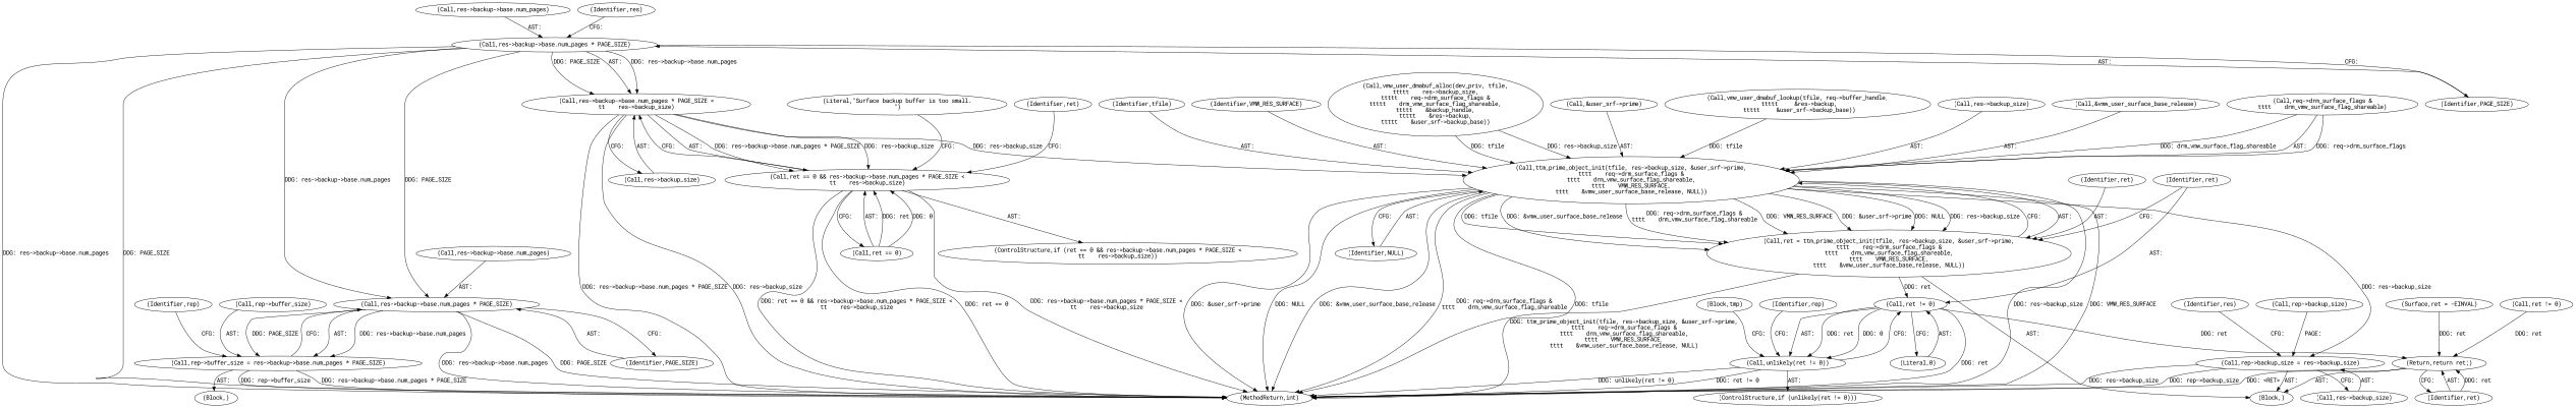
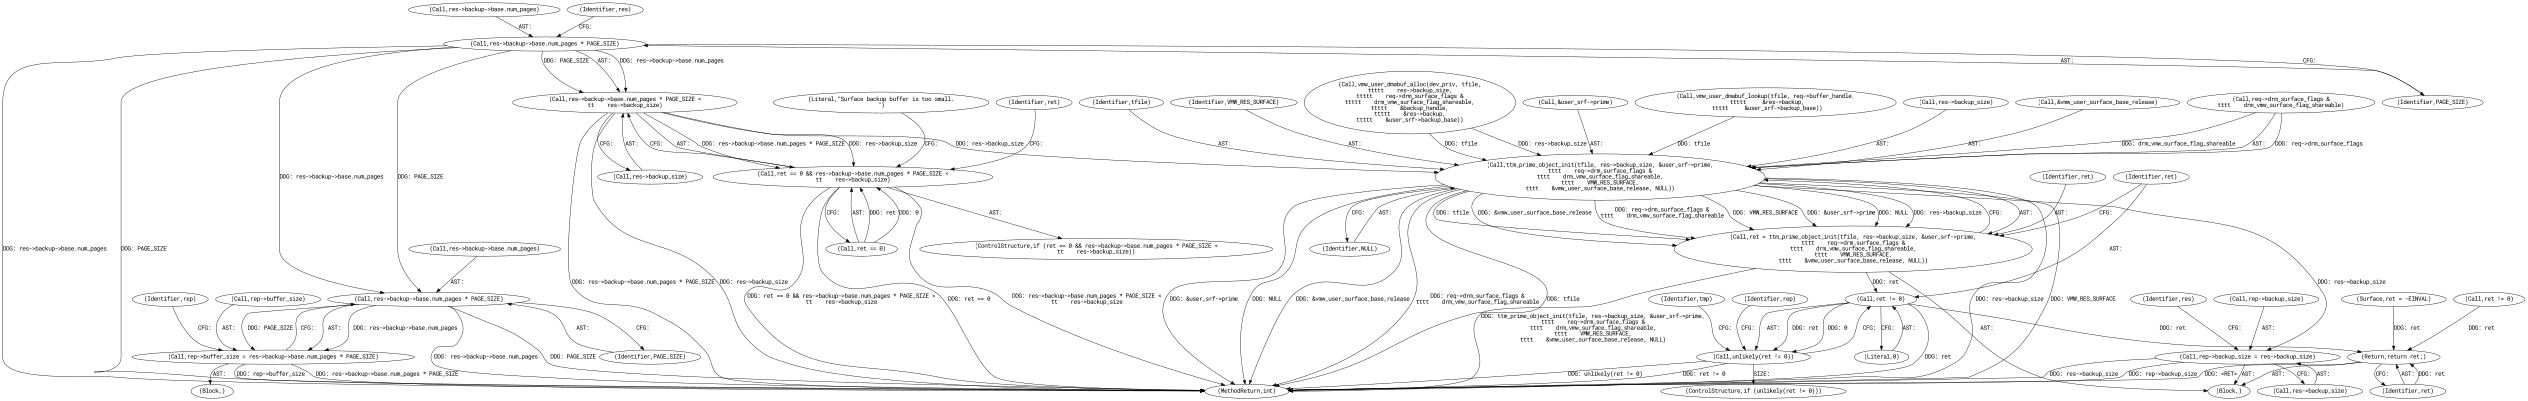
  digraph {
    fontname="Roboto Mono"
    node [fontname="Roboto Mono"]
    edge [fontname="Roboto Mono"]
    n1 [label="(Call,res->backup->base.num_pages * PAGE_SIZE)"]
    n2 [label="(Call,res->backup->base.num_pages * PAGE_SIZE <\n\t\t    res->backup_size)"]
    n3 [label="(Call,res->backup->base.num_pages * PAGE_SIZE)"]
    n4 [label="(MethodReturn,int)"]
    n5 [label="(Identifier,PAGE_SIZE)"]
    n6 [label="(Call,ret == 0 && res->backup->base.num_pages * PAGE_SIZE <\n\t\t    res->backup_size)"]
    n7 [label="(Call,ttm_prime_object_init(tfile, res->backup_size, &user_srf->prime,\n\t\t\t\t    req->drm_surface_flags &\n\t\t\t\t    drm_vmw_surface_flag_shareable,\n\t\t\t\t    VMW_RES_SURFACE,\n\t\t\t\t    &vmw_user_surface_base_release, NULL))"]
    n8 [label="(Call,res->backup_size)"]
    n9 [label="(Call,rep->buffer_size = res->backup->base.num_pages * PAGE_SIZE)"]
    n10 [label="(Identifier,PAGE_SIZE)"]
    n11 [label="(Call,ret == 0)"]
    n12 [label="(ControlStructure,if (ret == 0 && res->backup->base.num_pages * PAGE_SIZE <\n\t\t    res->backup_size))"]
    n13 [label="(Call,ret = ttm_prime_object_init(tfile, res->backup_size, &user_srf->prime,\n\t\t\t\t    req->drm_surface_flags &\n\t\t\t\t    drm_vmw_surface_flag_shareable,\n\t\t\t\t    VMW_RES_SURFACE,\n\t\t\t\t    &vmw_user_surface_base_release, NULL))"]
    n14 [label="(Call,rep->backup_size = res->backup_size)"]
    n15 [label="(Identifier,NULL)"]
    n16 [label="(Call,ret != 0)"]
    n17 [label="(Block,)"]
    n18 [label="(Call,res->backup_size)"]
    n19 [label="(Call,unlikely(ret != 0))"]
    n20 [label="(Return,return ret;)"]
    n21 [label="(Literal,0)"]
    n22 [label="(ControlStructure,if (unlikely(ret != 0)))"]
    n23 [label="(Identifier,ret)"]
    n24 [label="(Block,)"]
    n25 [label="(Call,res->backup->base.num_pages)"]
    n26 [label="(Call,req->drm_surface_flags &\n\t\t\t\t    drm_vmw_surface_flag_shareable)"]
    n27 [label="(Literal,\"Surface backup buffer is too small.\n\")"]
    n28 [label="(Identifier,rep)"]
    n29 [label="(Call,res->backup->base.num_pages)"]
    n30 [label="(Identifier,res)"]
    n31 [label="(Identifier,ret)"]
    n32 [label="(Identifier,tfile)"]
    n33 [label="(Identifier,VMW_RES_SURFACE)"]
    n34 [label="(Call,vmw_user_dmabuf_alloc(dev_priv, tfile,\n\t\t\t\t\t    res->backup_size,\n\t\t\t\t\t    req->drm_surface_flags &\n\t\t\t\t\t    drm_vmw_surface_flag_shareable,\n\t\t\t\t\t    &backup_handle,\n\t\t\t\t\t    &res->backup,\n\t\t\t\t\t    &user_srf->backup_base))"]
    n35 [label="(Call,&user_srf->prime)"]
    n36 [label="(Identifier,res)"]
    n37 [label="(Call,vmw_user_dmabuf_lookup(tfile, req->buffer_handle,\n \t\t\t\t\t     &res->backup,\n \t\t\t\t\t     &user_srf->backup_base))"]
    n38 [label="(Call,res->backup_size)"]
    n39 [label="(Call,ret != 0)"]
    n40 [label="(Call,rep->buffer_size)"]
    n41 [label="(Identifier,rep)"]
    n42 [label="(Identifier,ret)"]
-   n43 [label="(Block,tmp)"]
+   n43 [label="(Identifier,tmp)"]
    n44 [label="(Identifier,ret)"]
    n45 [label="(Call,&vmw_user_surface_base_release)"]
    n46 [label="(Call,rep->backup_size)"]
    n47 [label="(Surface,ret = -EINVAL)"]
    n1 -> n2 [label="AST: "]
    n1 -> n2 [label="DDG: res->backup->base.num_pages"]
    n1 -> n2 [label="DDG: PAGE_SIZE"]
    n1 -> n3 [label="DDG: res->backup->base.num_pages"]
    n1 -> n3 [label="DDG: PAGE_SIZE"]
    n1 -> n4 [label="DDG: res->backup->base.num_pages"]
    n1 -> n4 [label="DDG: PAGE_SIZE"]
    n1 -> n5 [label="CFG: "]
    n2 -> n4 [label="DDG: res->backup->base.num_pages * PAGE_SIZE"]
    n2 -> n4 [label="DDG: res->backup_size"]
    n2 -> n6 [label="AST: "]
    n2 -> n6 [label="DDG: res->backup->base.num_pages * PAGE_SIZE"]
    n2 -> n6 [label="DDG: res->backup_size"]
    n2 -> n7 [label="DDG: res->backup_size"]
    n2 -> n8 [label="CFG: "]
    n3 -> n4 [label="DDG: res->backup->base.num_pages"]
    n3 -> n4 [label="DDG: PAGE_SIZE"]
    n3 -> n9 [label="AST: "]
    n3 -> n9 [label="DDG: res->backup->base.num_pages"]
    n3 -> n9 [label="DDG: PAGE_SIZE"]
    n3 -> n10 [label="CFG: "]
    n5 -> n1 [label="AST: "]
    n6 -> n2 [label="CFG: "]
    n6 -> n4 [label="DDG: ret == 0 && res->backup->base.num_pages * PAGE_SIZE <\n\t\t    res->backup_size"]
    n6 -> n4 [label="DDG: ret == 0"]
    n6 -> n4 [label="DDG: res->backup->base.num_pages * PAGE_SIZE <\n\t\t    res->backup_size"]
    n6 -> n11 [label="CFG: "]
    n6 -> n12 [label="AST: "]
    n7 -> n4 [label="DDG: VMW_RES_SURFACE"]
    n7 -> n4 [label="DDG: &user_srf->prime"]
    n7 -> n4 [label="DDG: NULL"]
    n7 -> n4 [label="DDG: res->backup_size"]
    n7 -> n4 [label="DDG: &vmw_user_surface_base_release"]
    n7 -> n4 [label="DDG: req->drm_surface_flags &\n\t\t\t\t    drm_vmw_surface_flag_shareable"]
    n7 -> n4 [label="DDG: tfile"]
    n7 -> n13 [label="AST: "]
    n7 -> n13 [label="DDG: tfile"]
    n7 -> n13 [label="DDG: &vmw_user_surface_base_release"]
    n7 -> n13 [label="DDG: req->drm_surface_flags &\n\t\t\t\t    drm_vmw_surface_flag_shareable"]
    n7 -> n13 [label="DDG: VMW_RES_SURFACE"]
    n7 -> n13 [label="DDG: &user_srf->prime"]
    n7 -> n13 [label="DDG: NULL"]
    n7 -> n13 [label="DDG: res->backup_size"]
    n7 -> n14 [label="DDG: res->backup_size"]
    n7 -> n15 [label="CFG: "]
    n8 -> n2 [label="AST: "]
    n9 -> n3 [label="CFG: "]
    n9 -> n4 [label="DDG: res->backup->base.num_pages * PAGE_SIZE"]
    n9 -> n4 [label="DDG: rep->buffer_size"]
    n9 -> n24 [label="AST: "]
    n10 -> n3 [label="AST: "]
    n11 -> n6 [label="AST: "]
    n11 -> n6 [label="DDG: ret"]
    n11 -> n6 [label="DDG: 0"]
    n13 -> n4 [label="DDG: ttm_prime_object_init(tfile, res->backup_size, &user_srf->prime,\n\t\t\t\t    req->drm_surface_flags &\n\t\t\t\t    drm_vmw_surface_flag_shareable,\n\t\t\t\t    VMW_RES_SURFACE,\n\t\t\t\t    &vmw_user_surface_base_release, NULL)"]
    n13 -> n7 [label="CFG: "]
    n13 -> n16 [label="DDG: ret"]
    n13 -> n17 [label="AST: "]
    n14 -> n4 [label="DDG: rep->backup_size"]
    n14 -> n4 [label="DDG: res->backup_size"]
    n14 -> n17 [label="AST: "]
    n14 -> n18 [label="CFG: "]
    n15 -> n7 [label="AST: "]
    n16 -> n4 [label="DDG: ret"]
    n16 -> n19 [label="AST: "]
    n16 -> n19 [label="DDG: ret"]
    n16 -> n19 [label="DDG: 0"]
    n16 -> n20 [label="DDG: ret"]
    n16 -> n21 [label="CFG: "]
    n18 -> n14 [label="AST: "]
    n19 -> n4 [label="DDG: unlikely(ret != 0)"]
    n19 -> n4 [label="DDG: ret != 0"]
    n19 -> n16 [label="CFG: "]
-   n19 -> n22 [label="AST: "]
+   n19 -> n22 [label="SIZE: "]
    n20 -> n4 [label="DDG: <RET>"]
    n20 -> n17 [label="AST: "]
    n20 -> n23 [label="CFG: "]
    n21 -> n16 [label="AST: "]
    n23 -> n20 [label="AST: "]
    n23 -> n20 [label="DDG: ret"]
    n25 -> n3 [label="AST: "]
    n26 -> n7 [label="AST: "]
    n26 -> n7 [label="DDG: req->drm_surface_flags"]
    n26 -> n7 [label="DDG: drm_vmw_surface_flag_shareable"]
    n27 -> n6 [label="CFG: "]
    n28 -> n9 [label="CFG: "]
    n29 -> n1 [label="AST: "]
    n30 -> n1 [label="CFG: "]
    n31 -> n13 [label="CFG: "]
    n31 -> n16 [label="AST: "]
    n32 -> n7 [label="AST: "]
    n33 -> n7 [label="AST: "]
    n34 -> n7 [label="DDG: tfile"]
    n34 -> n7 [label="DDG: res->backup_size"]
    n35 -> n7 [label="AST: "]
    n36 -> n14 [label="CFG: "]
    n37 -> n7 [label="DDG: tfile"]
    n38 -> n7 [label="AST: "]
    n39 -> n20 [label="DDG: ret"]
    n40 -> n9 [label="AST: "]
    n41 -> n19 [label="CFG: "]
    n42 -> n6 [label="CFG: "]
    n43 -> n19 [label="CFG: "]
    n44 -> n13 [label="AST: "]
    n45 -> n7 [label="AST: "]
-   n46 -> n14 [label="PAGE: "]
+   n46 -> n14 [label="AST: "]
    n47 -> n20 [label="DDG: ret"]
  }
